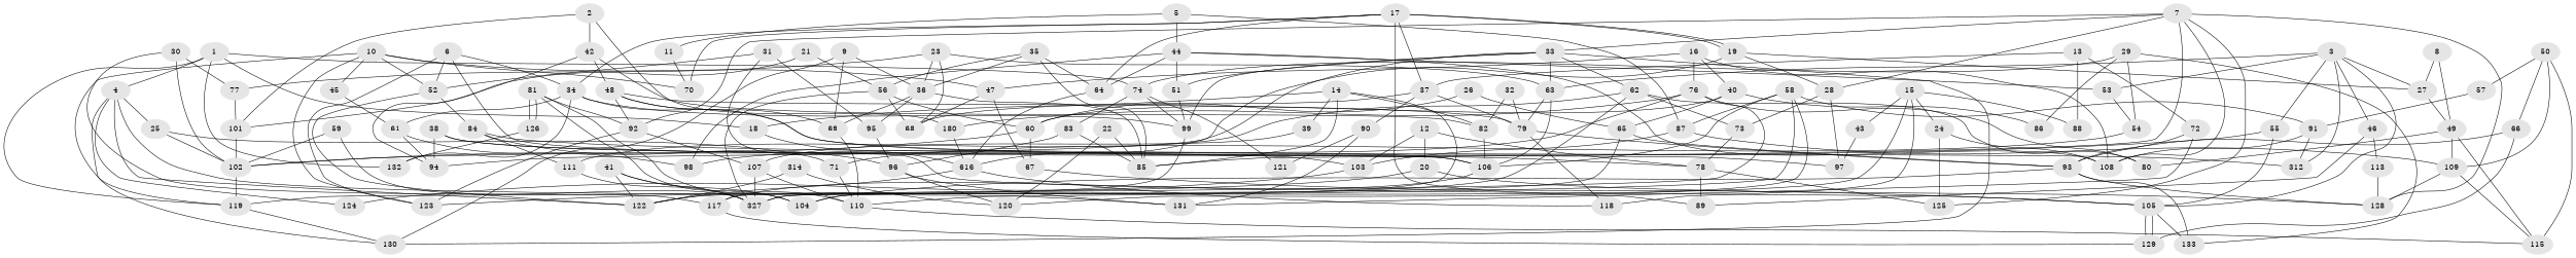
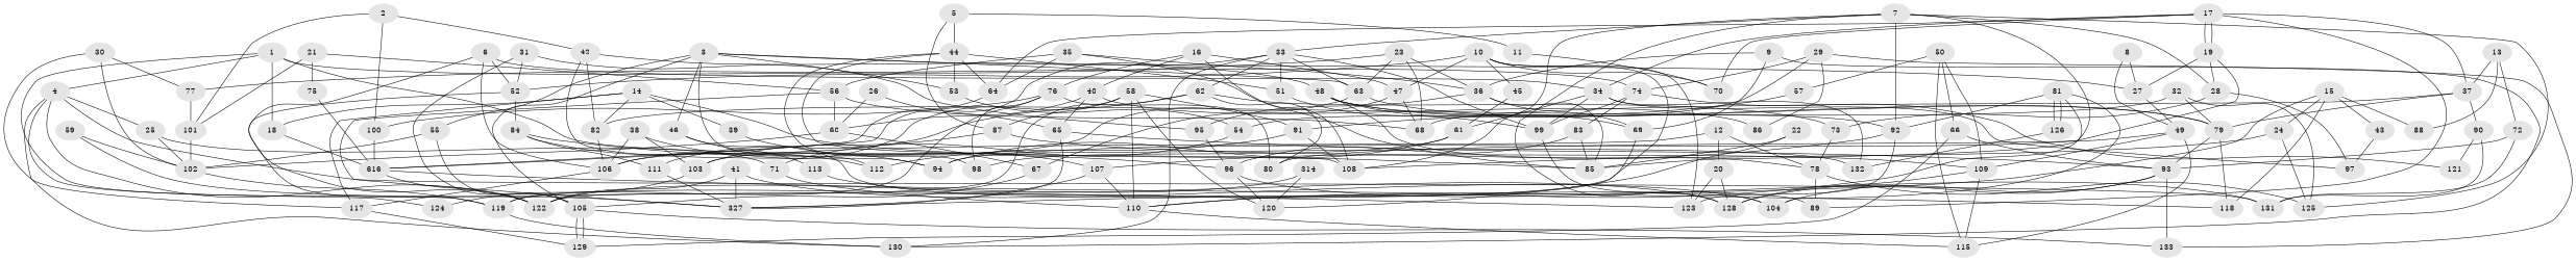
  graph {
    node [color=gray90 style=filled]
    1
    4
    18
    74
    119
    132
    25
    122
    124
    130
    131
    n12 [label=616]
    99
    83
    121
    2
    42
-   100 [label=180]
+   100
    101
    82
    94
    48
    102
    3
    27
    46
    53
    55
    63
    105
-   112 [label=312]
+   112
    49
    89
    113
    54
    106
    79
    133
    129
    71
    5
    11
    44
    87
    70
    108
    64
    51
    98
    103
    109
    6
    34
    52
    123
    97
    61
    84
    117
    7
    28
    33
    85
    92
    125
    128
    73
    62
    107
    8
    80
    115
    9
    36
    69
    95
    110
    10
    45
    47
    68
    67
    12
    20
    78
    13
    37
    72
    88
    90
    93
    14
    39
    15
    24
    43
    118
    n98 [label=327]
    16
    40
    76
    60
    65
    86
    17
    19
    21
    56
+   75
    22
    120
    23
    77
    26
    29
    30
    31
    96
    32
    111
    104
    35
    38
    41
    50
    57
    66
    91
    58
    59
    81
    126
    n133 [label=314]
    1 -- 4
    1 -- 18
    1 -- 74
    1 -- 119
    1 -- 132
    4 -- 25
    4 -- 122
    4 -- 124
    4 -- 130
    4 -- 131
    18 -- n12
    74 -- 99
    74 -- 83
    74 -- 121
    119 -- 130
    25 -- 102
    25 -- 71
    n12 -- 122
    n12 -- 118
    99 -- 104
    83 -- 85
    83 -- 96
    2 -- 42
    2 -- 100
    2 -- 101
    42 -- 82
    42 -- 94
    42 -- 48
    100 -- n12
    101 -- 102
    82 -- 106
    48 -- 79
    48 -- 92
    48 -- 69
    48 -- 78
    102 -- 119
    3 -- 27
    3 -- 46
    3 -- 53
    3 -- 55
    3 -- 63
    3 -- 105
    3 -- 112
    27 -- 49
    46 -- 89
    46 -- 113
    53 -- 54
    55 -- 102
    55 -- 105
    63 -- 106
    63 -- 79
    105 -- 133
    105 -- 129
    105 -- 129
    49 -- 109
    49 -- 80
    49 -- 115
    113 -- 128
    54 -- 71
    106 -- 117
    79 -- 93
    79 -- 118
    71 -- 110
    5 -- 11
    5 -- 44
    5 -- 87
    11 -- 70
    44 -- 53
    44 -- 108
    44 -- 64
    44 -- 51
    44 -- 98
    87 -- 103
    87 -- 109
    64 -- n12
    51 -- 99
    103 -- 124
    109 -- 128
    109 -- 115
    6 -- 106
    6 -- 34
    6 -- 52
    6 -- 123
    34 -- 132
    34 -- 99
    34 -- 97
    34 -- 61
    52 -- 122
    52 -- 84
    61 -- 94
    61 -- 98
    84 -- 112
    84 -- 96
    84 -- 111
    117 -- 129
    7 -- 108
    7 -- 28
    7 -- 33
    7 -- 85
    7 -- 92
    7 -- 125
    7 -- 128
    28 -- 97
    28 -- 73
    33 -- 130
    33 -- n12
    33 -- 99
    33 -- 63
    33 -- 51
    33 -- 62
    92 -- 123
    92 -- 107
    73 -- 78
    62 -- 122
    62 -- 73
    62 -- 80
    62 -- 111
    107 -- 110
    107 -- n98
    8 -- 27
    8 -- 49
    9 -- 130
    9 -- 36
    9 -- 69
    36 -- 85
    36 -- 69
    36 -- 95
    69 -- 110
    95 -- 96
    110 -- 115
    10 -- 119
    10 -- 70
    10 -- 52
    10 -- 123
    10 -- 45
    10 -- 47
    45 -- 61
    47 -- 68
    47 -- 67
    67 -- 105
    12 -- 103
    12 -- 20
    12 -- 78
    20 -- 123
    20 -- 128
    78 -- 89
    78 -- 125
    13 -- 37
    13 -- 72
    13 -- 88
    37 -- 79
    37 -- 68
    37 -- 90
    72 -- 131
    72 -- 93
    90 -- 131
    90 -- 121
    93 -- 133
    93 -- 128
    93 -- 104
    14 -- 18
    14 -- 82
    14 -- 117
    14 -- 85
    14 -- 39
    39 -- 107
    15 -- 88
    15 -- 24
    15 -- 43
    15 -- 118
    15 -- n98
    24 -- 108
    24 -- 125
    43 -- 97
    16 -- 108
    16 -- 47
    16 -- 40
    16 -- 76
    40 -- 60
    40 -- 65
    40 -- 86
    76 -- 119
    76 -- 100
    76 -- 98
    76 -- 80
    60 -- 102
    60 -- 67
    65 -- 93
    65 -- n98
    17 -- 89
    17 -- 70
    17 -- 64
    17 -- 34
    17 -- 37
    17 -- 19
    17 -- 19
    19 -- 94
    19 -- 27
    19 -- 28
    21 -- 101
    21 -- 56
+   21 -- 75
    56 -- 68
    56 -- n98
    56 -- 60
+   75 -- n12
    22 -- 85
    22 -- 120
    23 -- 63
    23 -- 36
    23 -- 68
    23 -- 77
    77 -- 101
    26 -- 60
    26 -- 65
    29 -- 74
    29 -- 54
    29 -- 133
    29 -- 86
    30 -- 102
    30 -- 117
    30 -- 77
    31 -- 105
    31 -- 52
    31 -- 95
    96 -- 131
    96 -- 120
    32 -- 82
    32 -- 79
+   32 -- 125
    111 -- n98
    35 -- 64
    35 -- 85
    35 -- 36
    35 -- 56
    38 -- 94
    38 -- 106
    38 -- 103
    41 -- 122
    41 -- n98
    41 -- 104
    50 -- 109
    50 -- 115
    50 -- 57
    50 -- 66
    57 -- 91
    66 -- 129
    66 -- 93
    91 -- 112
    91 -- 108
    58 -- 106
    58 -- 87
    58 -- 110
    58 -- 120
    58 -- 91
    59 -- 102
    59 -- n98
    81 -- 92
    81 -- 110
    81 -- 104
    81 -- 126
    81 -- 126
    126 -- 132
    n133 -- 122
    n133 -- 120
  }
